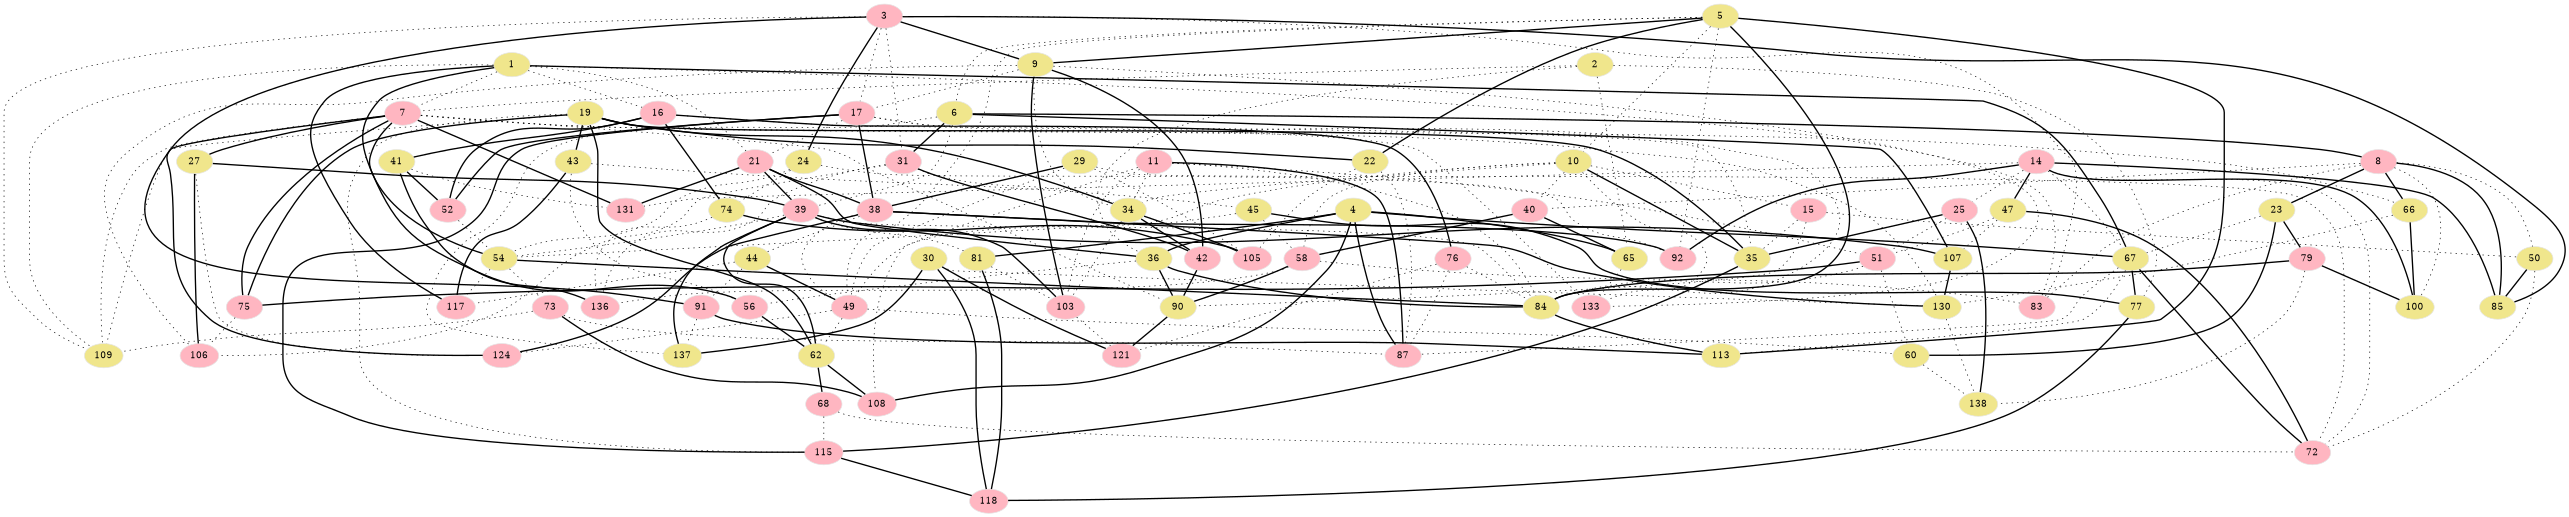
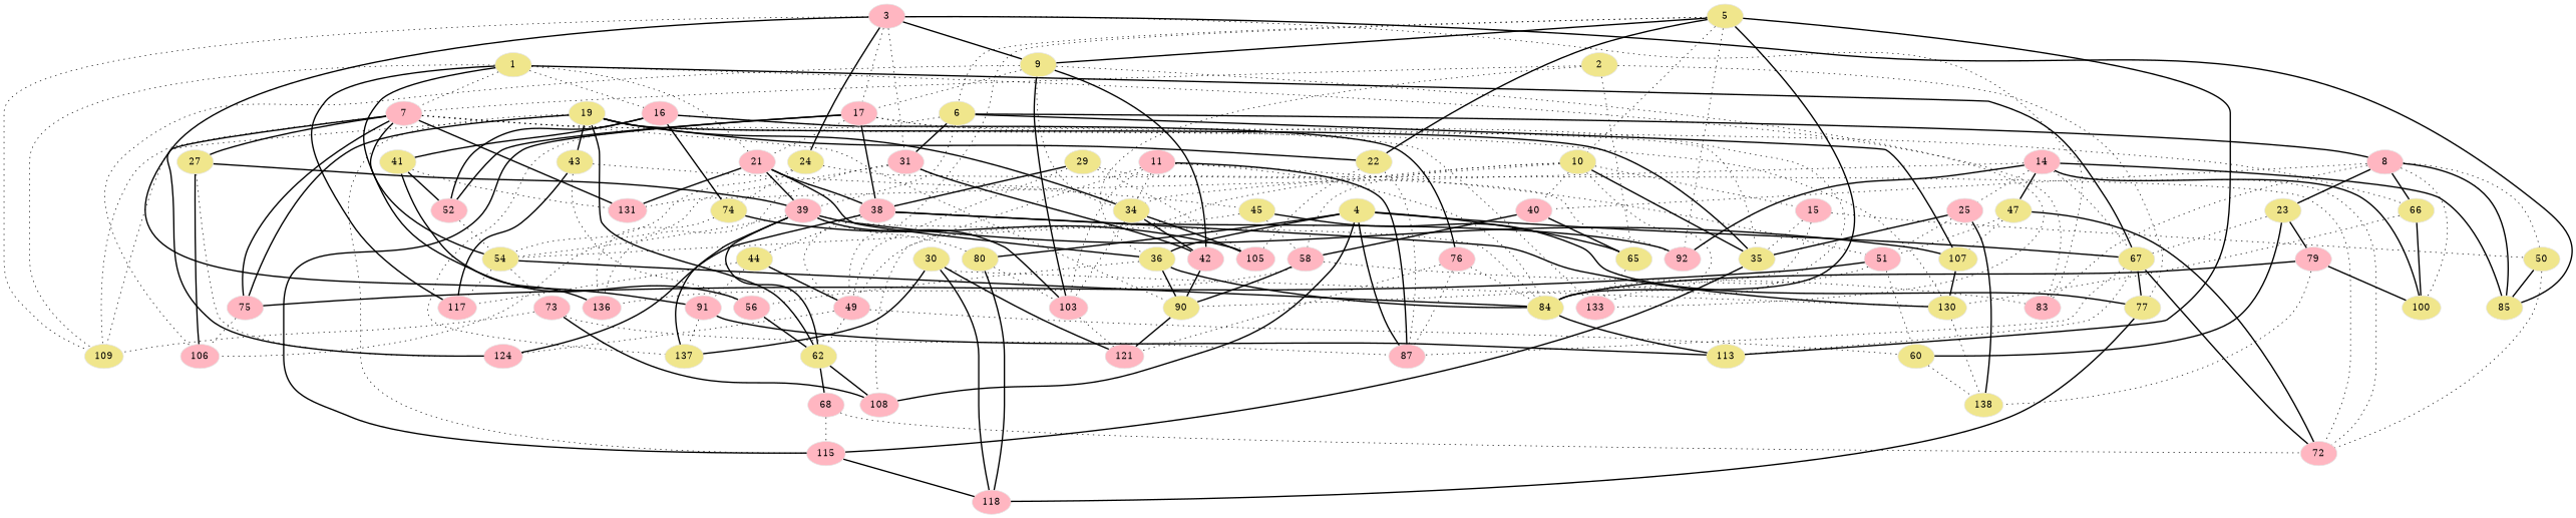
  graph {
    node [color=gray90 fillcolor=khaki style=filled]
    edge [style=dotted]
    1 [super="+135+36"]
    7 [fillcolor=lightpink super="+82+110+28"]
    16 [fillcolor=lightpink super="+111"]
    21 [fillcolor=lightpink super="+96"]
    56 [fillcolor=lightpink]
    67 [super="+88+125"]
    83 [fillcolor=lightpink]
    109 [super="+116"]
    117 [fillcolor=lightpink]
    27
    54 [super="+80"]
    66
    75 [fillcolor=lightpink]
    90 [super="+101"]
    124 [fillcolor=lightpink]
    130 [super="+139"]
    131 [fillcolor=lightpink]
    133 [fillcolor=lightpink]
    41
    52 [fillcolor=lightpink]
    74
    76 [fillcolor=lightpink]
    n23 [label=36 super="+53"]
    39 [fillcolor=lightpink super="+48+71"]
    38 [fillcolor=lightpink super="+55+95"]
    62 [super="+102"]
    77
    87 [fillcolor=lightpink super="+123"]
    113
    72 [fillcolor=lightpink super="+114"]
    2
    65
    84 [super="+86+126+97"]
    118 [fillcolor=lightpink]
    3 [fillcolor=lightpink super="+128+12"]
    9 [super="+37+98"]
    17 [fillcolor=lightpink super="+104+112"]
    24
    31 [fillcolor=lightpink super="+129"]
    85
    91 [fillcolor=lightpink]
    34 [super="+70+57"]
    42 [fillcolor=lightpink]
    103 [fillcolor=lightpink super="+120"]
    106 [fillcolor=lightpink]
    35 [super="+69"]
    115 [fillcolor=lightpink super="+132"]
    92 [fillcolor=lightpink]
    136 [fillcolor=lightpink]
    137
    4 [super="+13"]
-   81
+   81 [label=80]
    108 [fillcolor=lightpink]
    5 [super="+32+134"]
    6 [super="+64"]
    10 [super="+119+122"]
    22
    49 [fillcolor=lightpink super="+78+63"]
    8 [fillcolor=lightpink super="+94+33"]
    107
    40 [fillcolor=lightpink]
    15 [fillcolor=lightpink]
    58 [fillcolor=lightpink super="+140"]
    105 [fillcolor=lightpink]
    60
    23
    50
    100
    73 [fillcolor=lightpink]
    121 [fillcolor=lightpink]
    138
    79 [fillcolor=lightpink]
    11 [fillcolor=lightpink super="+18"]
    51 [fillcolor=lightpink super="+59"]
    14 [fillcolor=lightpink super="+26"]
    25 [fillcolor=lightpink]
    47
    44
    19 [super="+89+20"]
    43
    45
    68 [fillcolor=lightpink]
    29
    30
    1 -- 7
    1 -- 16
    1 -- 21
    1 -- 56 [style=bold]
    1 -- 67 [style=bold]
    1 -- 83
    1 -- 109
    1 -- 117 [style=bold]
    7 -- 109 [weight=2]
    7 -- 27 [style=bold]
    7 -- 54 [style=bold]
    7 -- 66
    7 -- 75 [style=bold]
    7 -- 90
    7 -- 124 [style=bold]
    7 -- 130
    7 -- 131 [style=bold]
    16 -- 133
    16 -- 41 [style=bold]
    16 -- 52 [style=bold]
    16 -- 74 [style=bold]
    16 -- 76 [style=bold]
    21 -- 131 [style=bold]
    21 -- n23 [style=bold]
    21 -- 39 [style=bold]
    21 -- 38 [style=bold]
    56 -- 62 [style=bold]
    67 -- 77 [style=bold]
    67 -- 87
    67 -- 113
    67 -- 72 [style=bold]
    27 -- 124
    27 -- 39 [style=bold]
    27 -- 106 [style=bold]
    54 -- 117
    54 -- 84 [style=bold]
    54 -- 73
    66 -- 130
    66 -- 100 [style=bold]
    75 -- 106
    90 -- 121 [style=bold]
    130 -- 138
    41 -- 131
    41 -- 52 [style=bold]
    41 -- 136 [style=bold]
    52 -- 54
    74 -- 136
    74 -- 105 [style=bold]
    76 -- 87
    76 -- 84
    76 -- 121
    n23 -- 56
    n23 -- 90 [style=bold]
    n23 -- 84 [style=bold]
    39 -- 54
    39 -- 62 [style=bold]
    39 -- 84
    39 -- 103 [style=bold]
    39 -- 137 [style=bold]
    39 -- 81
    39 -- 107 [style=bold]
    38 -- 124 [style=bold]
    38 -- 130 [style=bold]
    38 -- 92 [style=bold]
    38 -- 49
    38 -- 44
    62 -- 108 [style=bold]
    62 -- 68 [style=bold]
    77 -- 118 [style=bold]
    2 -- 7
    2 -- n23
    2 -- 77
    2 -- 65
    65 -- 133
    84 -- 113 [style=bold]
    3 -- 83
    3 -- 109
    3 -- 9 [style=bold]
    3 -- 17
    3 -- 24 [style=bold]
    3 -- 31
    3 -- 85 [style=bold]
    3 -- 91 [style=bold]
    9 -- 133
    9 -- 17
    9 -- 34
    9 -- 42 [style=bold]
    9 -- 103 [style=bold]
    9 -- 106
    17 -- 21
    17 -- 52 [style=bold]
    17 -- 38 [style=bold]
    17 -- 84
    17 -- 35
    17 -- 115 [style=bold]
    24 -- 54
    24 -- 74
    24 -- 92
    31 -- 34
    31 -- 42 [style=bold]
    31 -- 106
    31 -- 136
    91 -- 113 [style=bold]
    91 -- 137
    34 -- 42 [style=bold]
    34 -- 103
    34 -- 105 [style=bold]
    42 -- 90 [style=bold]
    103 -- 121
    35 -- 115 [style=bold]
    115 -- 118 [style=bold]
    4 -- 67 [style=bold]
    4 -- n23 [style=bold]
    4 -- 87 [style=bold]
    4 -- 65 [style=bold]
    4 -- 81 [style=bold]
    4 -- 108 [style=bold]
    81 -- 118 [style=bold]
    81 -- 103
    5 -- 113 [style=bold]
    5 -- 84 [style=bold]
    5 -- 9 [style=bold]
    5 -- 92
    5 -- 6
    5 -- 10
    5 -- 22 [style=bold]
    5 -- 49
    6 -- 39
    6 -- 31 [style=bold]
    6 -- 137
    6 -- 8 [style=bold]
    6 -- 107 [style=bold]
    10 -- 54
    10 -- 133
    10 -- 34
    10 -- 35 [style=bold]
    10 -- 40
    10 -- 15
    10 -- 58
    22 -- 87
    22 -- 105
    49 -- 124
    49 -- 62
    49 -- 60
    8 -- 83
    8 -- 66 [style=bold]
    8 -- 85 [style=bold]
    8 -- 40
    8 -- 23 [style=bold]
    8 -- 50
    8 -- 100
    107 -- 130 [style=bold]
    40 -- 65 [style=bold]
    40 -- 58 [style=bold]
    15 -- 90
    15 -- 35
    15 -- 50
    58 -- 83
    58 -- 90 [style=bold]
    58 -- 136
    60 -- 138
    23 -- 67
    23 -- 60 [style=bold]
    23 -- 79 [style=bold]
    50 -- 72
    50 -- 85 [style=bold]
    73 -- 109
    73 -- 87
    73 -- 108 [style=bold]
    79 -- 84 [style=bold]
    79 -- 100 [style=bold]
    79 -- 138
    11 -- 87 [style=bold]
    11 -- 84
    11 -- 34
    11 -- 103
    11 -- 108
    11 -- 51
    51 -- 75 [style=bold]
    51 -- 84
    51 -- 60
    14 -- 67
    14 -- 131
    14 -- 72
    14 -- 85 [style=bold]
    14 -- 92 [style=bold]
    14 -- 100 [style=bold]
    14 -- 25
    14 -- 47 [style=bold]
    25 -- 35 [style=bold]
    25 -- 138 [style=bold]
    25 -- 51
    47 -- 72 [style=bold]
    47 -- 107
    47 -- 51
    44 -- 117
    44 -- 91
    44 -- 49 [style=bold]
    19 -- 109
    19 -- 75 [style=bold]
    19 -- 62 [style=bold]
    19 -- 34 [style=bold]
    19 -- 35 [style=bold]
    19 -- 115
    19 -- 22 [style=bold]
    19 -- 43 [style=bold]
    43 -- 56
    43 -- 117 [style=bold]
    43 -- 45
    45 -- 77 [style=bold]
    45 -- 49
    45 -- 58
    68 -- 72
    68 -- 115 [weight=2]
    29 -- 38 [style=bold]
    29 -- 72
    29 -- 49
    29 -- 105
    30 -- 130
    30 -- 118 [style=bold]
    30 -- 137 [style=bold]
    30 -- 121 [style=bold]
  }
